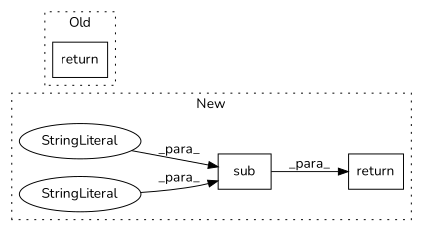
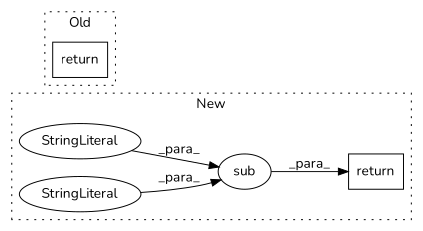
  digraph {
    rankdir=LR
    fontname=Nunito
    node [a=45 l=7 shape=box fontname=Nunito]
    edge [fontname=Nunito]
-   n1 [a=32 l="4,1" label=sub s="1135,1219"]
+   n1 [a=32 l="4,1" label=sub s="1135,1219" shape=ellipse]
    n2 [l=19 label=StringLiteral s=1139 shape=ellipse]
    n3 [a=41 label=return s=1125]
    n4 [l=55 label=StringLiteral s=1159 shape=ellipse]
    n5 [a=41 label=return s=1057]
    subgraph cluster_1 {
      label=New
      style=dotted
      n1
      n2
      n3
      n4
    }
    subgraph cluster_2 {
      label=Old
      style=dotted
      n5
    }
    n1 -> n3 [label=_para_]
    n2 -> n1 [label=_para_]
    n4 -> n1 [label=_para_]
  }
